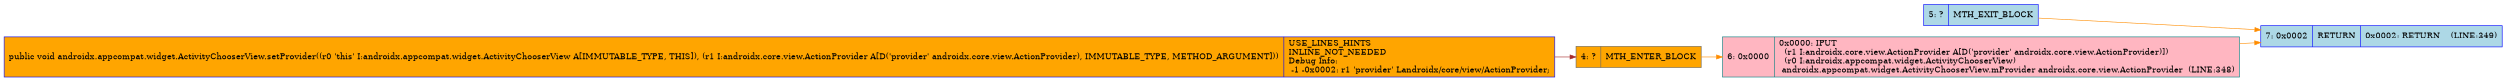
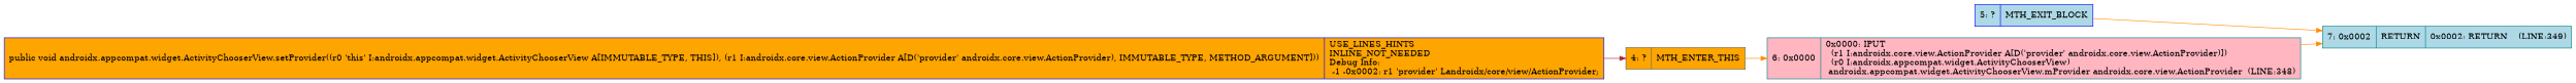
  digraph {
    rankdir=LR
    node [color=teal fillcolor=orange shape=record style=filled]
    edge [color=darkorange]
-   n1 [color=gray40 label="{4\:\ ?|MTH_ENTER_BLOCK\l}"]
+   n1 [color=gray40 label="{4\:\ ?|MTH_ENTER_THIS\l}"]
    n2 [fillcolor=lightpink label="{6\:\ 0x0000|0x0000: IPUT  \l  (r1 I:androidx.core.view.ActionProvider A[D('provider' androidx.core.view.ActionProvider)])\l  (r0 I:androidx.appcompat.widget.ActivityChooserView)\l androidx.appcompat.widget.ActivityChooserView.mProvider androidx.core.view.ActionProvider  (LINE:348)\l}"]
-   n3 [color=blue fillcolor=lightblue label="{7\:\ 0x0002|RETURN\l|0x0002: RETURN    (LINE:349)\l}"]
+   n3 [fillcolor=lightblue label="{7\:\ 0x0002|RETURN\l|0x0002: RETURN    (LINE:349)\l}"]
    n4 [color=blue fillcolor=lightblue label="{5\:\ ?|MTH_EXIT_BLOCK\l}"]
    n5 [color=blue label="{public void androidx.appcompat.widget.ActivityChooserView.setProvider((r0 'this' I:androidx.appcompat.widget.ActivityChooserView A[IMMUTABLE_TYPE, THIS]), (r1 I:androidx.core.view.ActionProvider A[D('provider' androidx.core.view.ActionProvider), IMMUTABLE_TYPE, METHOD_ARGUMENT]))  | USE_LINES_HINTS\lINLINE_NOT_NEEDED\lDebug Info:\l  \-1 \-0x0002: r1 'provider' Landroidx\/core\/view\/ActionProvider;\l}"]
    n1 -> n2
    n2 -> n3
    n4 -> n3
    n5 -> n1 [color=brown]
  }
